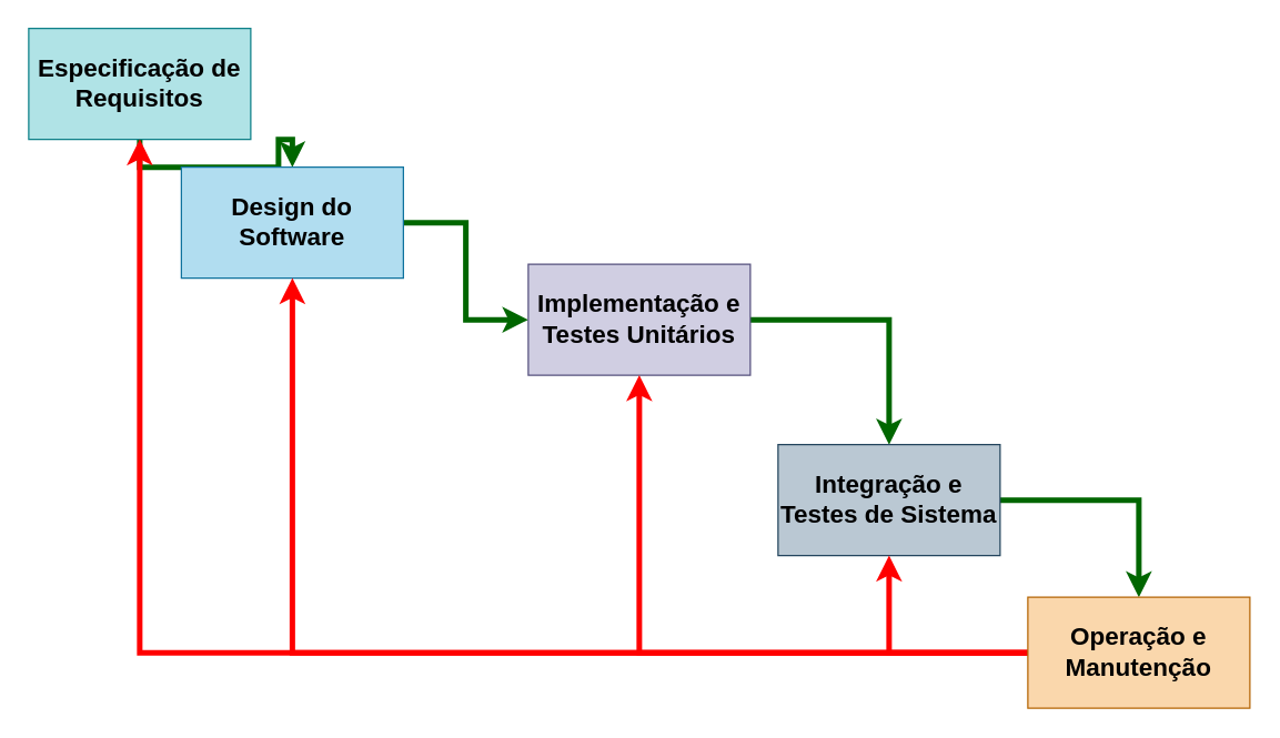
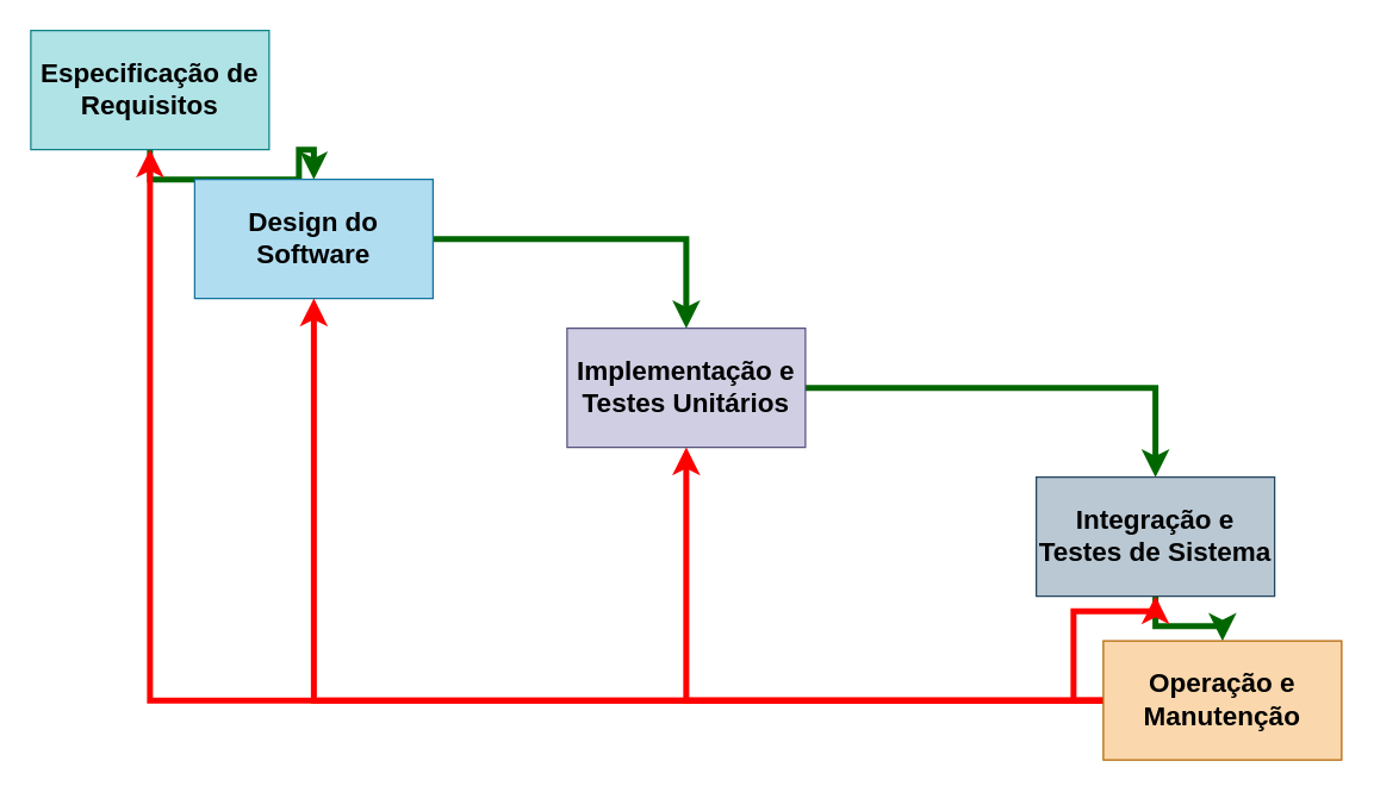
  <mxCell id="0" />
  <mxCell id="1" parent="0" />
  <mxCell id="2" style="edgeStyle=orthogonalEdgeStyle;rounded=0;orthogonalLoop=1;jettySize=auto;html=1;strokeWidth=4;strokeColor=#006600;" edge="1" parent="1" source="3" target="5"><mxGeometry relative="1" as="geometry" /></mxCell>
  <mxCell id="3" value="&lt;font style=&quot;font-size: 18px;&quot;&gt;Especificação de Requisitos&lt;/font&gt;" style="rounded=0;whiteSpace=wrap;html=1;fillColor=#b0e3e6;strokeColor=#0e8088;fontStyle=1" vertex="1" parent="1"><mxGeometry y="20" width="160" height="80" as="geometry" x="20" /></mxCell>
  <mxCell id="4" style="edgeStyle=orthogonalEdgeStyle;rounded=0;orthogonalLoop=1;jettySize=auto;html=1;strokeColor=#006600;strokeWidth=4;align=center;verticalAlign=middle;fontFamily=Helvetica;fontSize=11;fontColor=default;labelBackgroundColor=default;endArrow=classic;" edge="1" parent="1" source="5" target="7"><mxGeometry relative="1" as="geometry" /></mxCell>
  <mxCell id="5" value="&lt;span style=&quot;font-size: 18px;&quot;&gt;Design do Software&lt;/span&gt;" style="rounded=0;whiteSpace=wrap;html=1;fillColor=#b1ddf0;strokeColor=#10739e;fontStyle=1" vertex="1" parent="1"><mxGeometry x="130" y="120" width="160" height="80" as="geometry" /></mxCell>
  <mxCell id="6" style="edgeStyle=orthogonalEdgeStyle;rounded=0;orthogonalLoop=1;jettySize=auto;html=1;entryX=0.5;entryY=0;entryDx=0;entryDy=0;strokeColor=#006600;strokeWidth=4;align=center;verticalAlign=middle;fontFamily=Helvetica;fontSize=11;fontColor=default;labelBackgroundColor=default;endArrow=classic;" edge="1" parent="1" source="7" target="9"><mxGeometry relative="1" as="geometry" /></mxCell>
- <mxCell id="7" value="&lt;span style=&quot;font-size: 18px;&quot;&gt;Implementação e Testes Unitários&lt;/span&gt;" style="rounded=0;whiteSpace=wrap;html=1;fillColor=#d0cee2;strokeColor=#56517e;fontStyle=1" vertex="1" parent="1"><mxGeometry x="380" y="190" width="160" height="80" as="geometry" /></mxCell>
+ <mxCell id="7" value="&lt;span style=&quot;font-size: 18px;&quot;&gt;Implementação e Testes Unitários&lt;/span&gt;" style="rounded=0;whiteSpace=wrap;html=1;fillColor=#d0cee2;strokeColor=#56517e;fontStyle=1" vertex="1" parent="1"><mxGeometry x="380" y="220" width="160" height="80" as="geometry" /></mxCell>
  <mxCell id="8" style="edgeStyle=orthogonalEdgeStyle;rounded=0;orthogonalLoop=1;jettySize=auto;html=1;strokeColor=#006600;strokeWidth=4;align=center;verticalAlign=middle;fontFamily=Helvetica;fontSize=11;fontColor=default;labelBackgroundColor=default;endArrow=classic;" edge="1" parent="1" source="9" target="14"><mxGeometry relative="1" as="geometry" /></mxCell>
- <mxCell id="9" value="&lt;span style=&quot;font-size: 18px;&quot;&gt;Integração e Testes de Sistema&lt;/span&gt;" style="rounded=0;whiteSpace=wrap;html=1;fillColor=#bac8d3;strokeColor=#23445d;fontStyle=1" vertex="1" parent="1"><mxGeometry x="560" y="320" width="160" height="80" as="geometry" /></mxCell>
+ <mxCell id="9" value="&lt;span style=&quot;font-size: 18px;&quot;&gt;Integração e Testes de Sistema&lt;/span&gt;" style="rounded=0;whiteSpace=wrap;html=1;fillColor=#bac8d3;strokeColor=#23445d;fontStyle=1" vertex="1" parent="1"><mxGeometry x="695" y="320" width="160" height="80" as="geometry" /></mxCell>
  <mxCell id="10" style="edgeStyle=orthogonalEdgeStyle;rounded=0;orthogonalLoop=1;jettySize=auto;html=1;entryX=0.5;entryY=1;entryDx=0;entryDy=0;strokeColor=#FF0000;strokeWidth=4;align=center;verticalAlign=middle;fontFamily=Helvetica;fontSize=11;fontColor=default;labelBackgroundColor=default;endArrow=classic;" edge="1" parent="1" source="14" target="3"><mxGeometry relative="1" as="geometry" /></mxCell>
  <mxCell id="11" style="edgeStyle=orthogonalEdgeStyle;rounded=0;orthogonalLoop=1;jettySize=auto;html=1;exitX=0;exitY=0.5;exitDx=0;exitDy=0;entryX=0.5;entryY=1;entryDx=0;entryDy=0;strokeColor=#FF0000;strokeWidth=4;align=center;verticalAlign=middle;fontFamily=Helvetica;fontSize=11;fontColor=default;labelBackgroundColor=default;endArrow=classic;" edge="1" parent="1" source="14" target="5"><mxGeometry relative="1" as="geometry" /></mxCell>
  <mxCell id="12" style="edgeStyle=orthogonalEdgeStyle;rounded=0;orthogonalLoop=1;jettySize=auto;html=1;exitX=0;exitY=0.5;exitDx=0;exitDy=0;entryX=0.5;entryY=1;entryDx=0;entryDy=0;strokeColor=#FF0000;strokeWidth=4;align=center;verticalAlign=middle;fontFamily=Helvetica;fontSize=11;fontColor=default;labelBackgroundColor=default;endArrow=classic;" edge="1" parent="1" source="14" target="7"><mxGeometry relative="1" as="geometry" /></mxCell>
  <mxCell id="13" style="edgeStyle=orthogonalEdgeStyle;rounded=0;orthogonalLoop=1;jettySize=auto;html=1;exitX=0;exitY=0.5;exitDx=0;exitDy=0;entryX=0.5;entryY=1;entryDx=0;entryDy=0;strokeColor=#FF0000;strokeWidth=4;align=center;verticalAlign=middle;fontFamily=Helvetica;fontSize=11;fontColor=default;labelBackgroundColor=default;endArrow=classic;" edge="1" parent="1" source="14" target="9"><mxGeometry relative="1" as="geometry" /></mxCell>
  <mxCell id="14" value="&lt;span style=&quot;font-size: 18px;&quot;&gt;Operação e Manutenção&lt;/span&gt;" style="rounded=0;whiteSpace=wrap;html=1;fillColor=#fad7ac;strokeColor=#b46504;fontStyle=1" vertex="1" parent="1"><mxGeometry x="740" y="430" width="160" height="80" as="geometry" /></mxCell>
